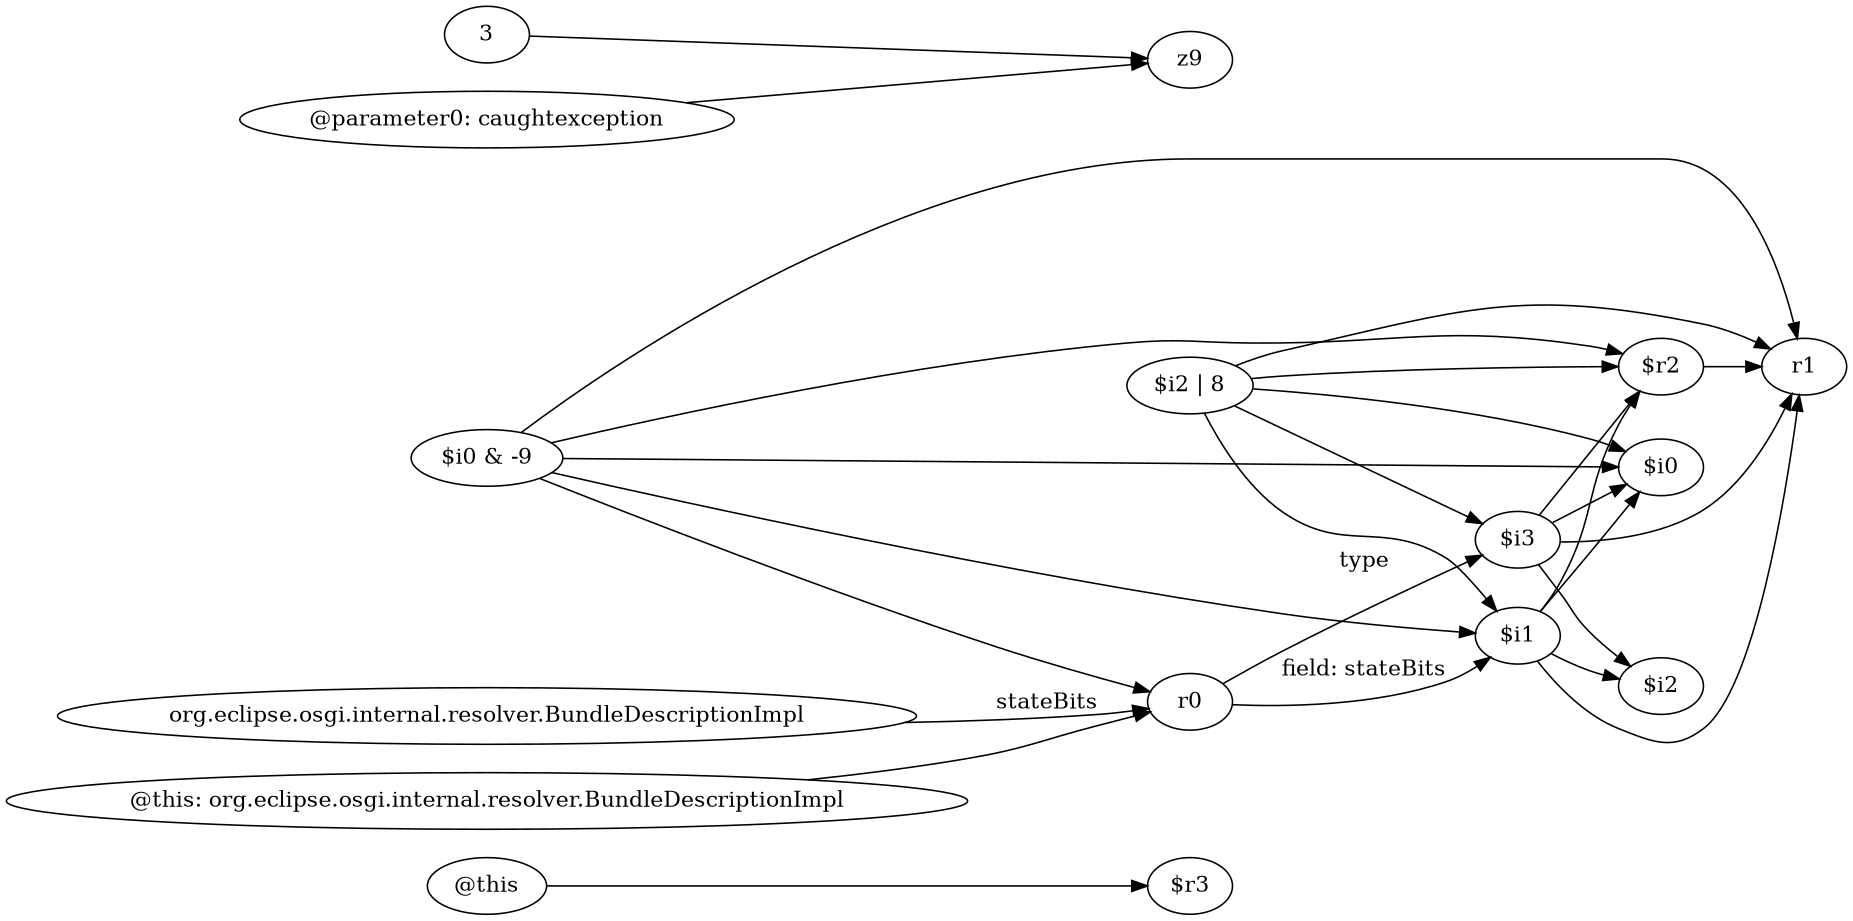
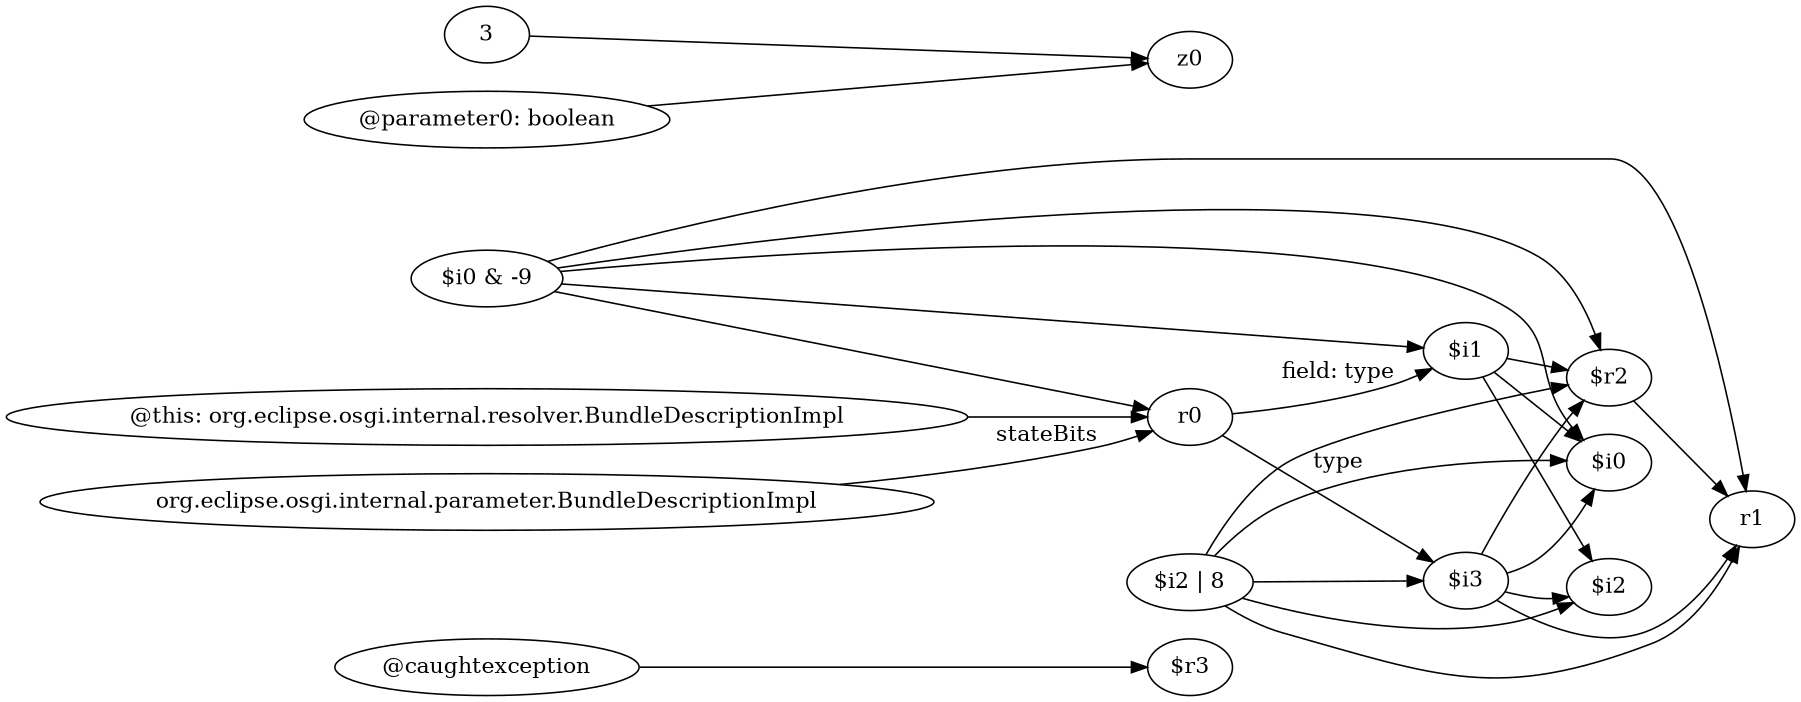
  digraph {
    rankdir=LR
-   n1 [label="@this"]
+   n1 [label="@caughtexception"]
    n2 [label="$r3"]
    n3 [label="$i2 | 8"]
    n4 [label="$i2"]
    n5 [label="$r2"]
    n6 [label=r1]
    n7 [label="$i3"]
    n8 [label="$i0"]
    n9 [label=3]
-   n10 [label=z9]
+   n10 [label=z0]
    n11 [label="$i1"]
    n12 [label="$i0 & -9"]
    n13 [label=r0]
-   n14 [label="org.eclipse.osgi.internal.resolver.BundleDescriptionImpl"]
+   n14 [label="org.eclipse.osgi.internal.parameter.BundleDescriptionImpl"]
    n15 [label="@this: org.eclipse.osgi.internal.resolver.BundleDescriptionImpl"]
-   n16 [label="@parameter0: caughtexception"]
+   n16 [label="@parameter0: boolean"]
    n1 -> n2
-   n3 -> n11
+   n3 -> n4
    n3 -> n5
    n3 -> n6
    n3 -> n7
    n3 -> n8
    n5 -> n6
    n7 -> n4
    n7 -> n5
    n7 -> n6
    n7 -> n8
    n9 -> n10
    n11 -> n4
    n11 -> n5
-   n11 -> n6
    n11 -> n8
    n12 -> n5
    n12 -> n6
    n12 -> n8
    n12 -> n11
    n12 -> n13
    n13 -> n7 [label=type]
-   n13 -> n11 [label="field: stateBits"]
+   n13 -> n11 [label="field: type"]
    n14 -> n13 [label=stateBits]
    n15 -> n13
    n16 -> n10
  }
